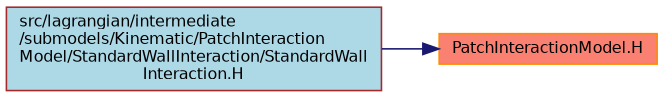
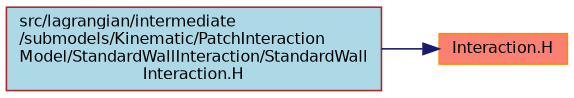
  digraph {
    rankdir=LR
    node [fontname=Helvetica fontsize=10 shape=record style=filled]
    n1 [color=brown fillcolor=lightblue fontcolor=black height=0.2 label="src/lagrangian/intermediate\l/submodels/Kinematic/PatchInteraction\lModel/StandardWallInteraction/StandardWall\lInteraction.H" width=0.4]
-   n2 [color=darkorange height=0.2 label="PatchInteractionModel.H" width=0.4 fillcolor=salmon]
+   n2 [color=darkorange height=0.2 label="Interaction.H" width=0.4 fillcolor=salmon]
    n1 -> n2 [color=midnightblue fontname=Helvetica fontsize=10 labelfontname=Helvetica labelfontsize=10 style=solid arrowhead=normal]
  }
